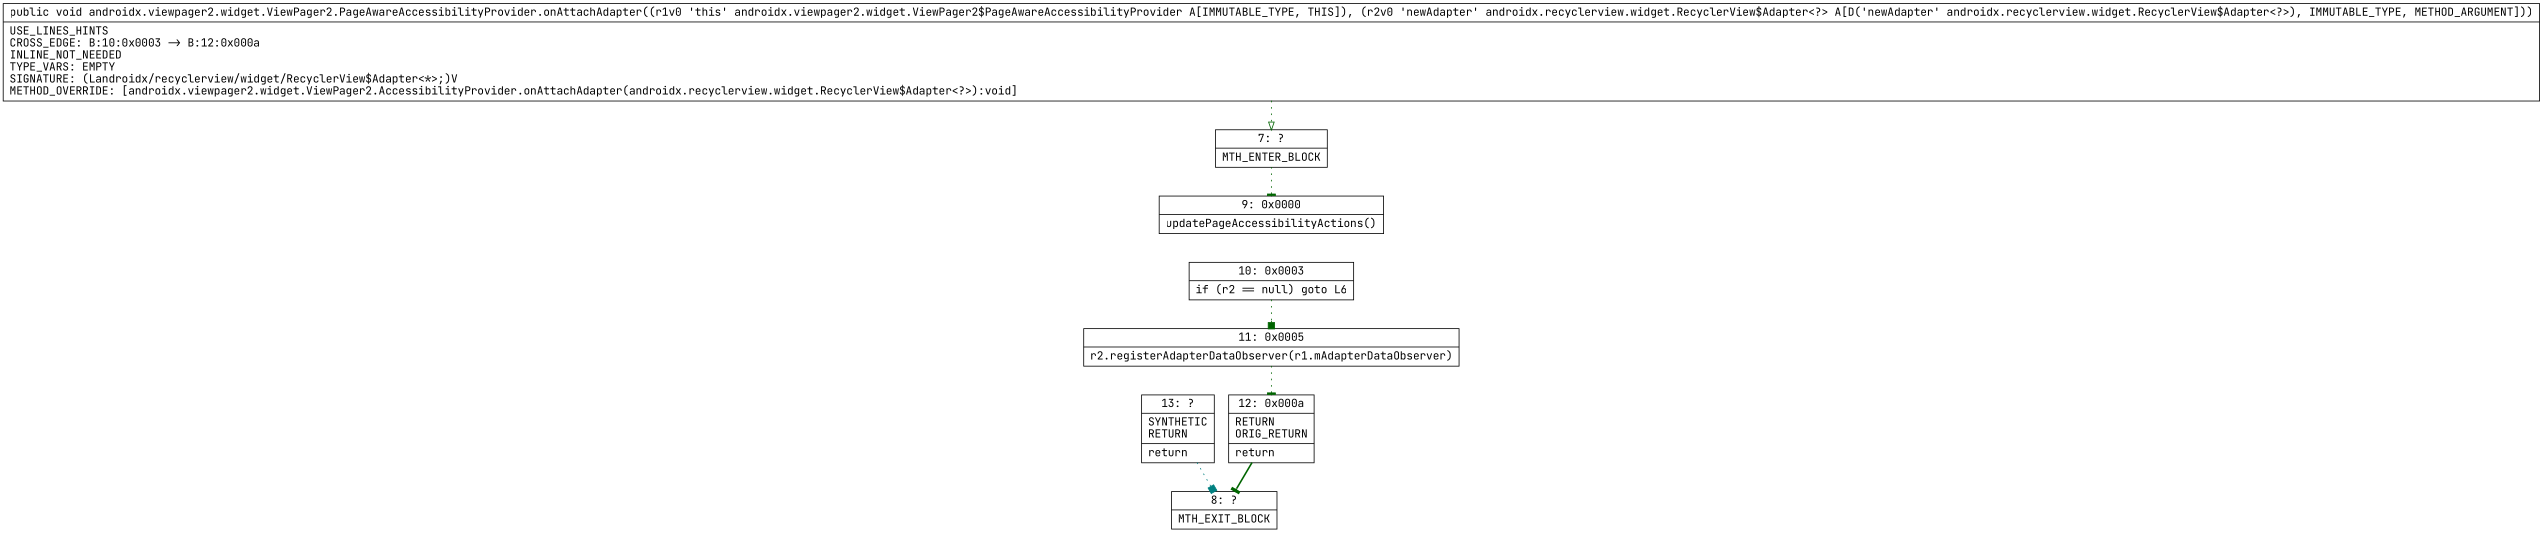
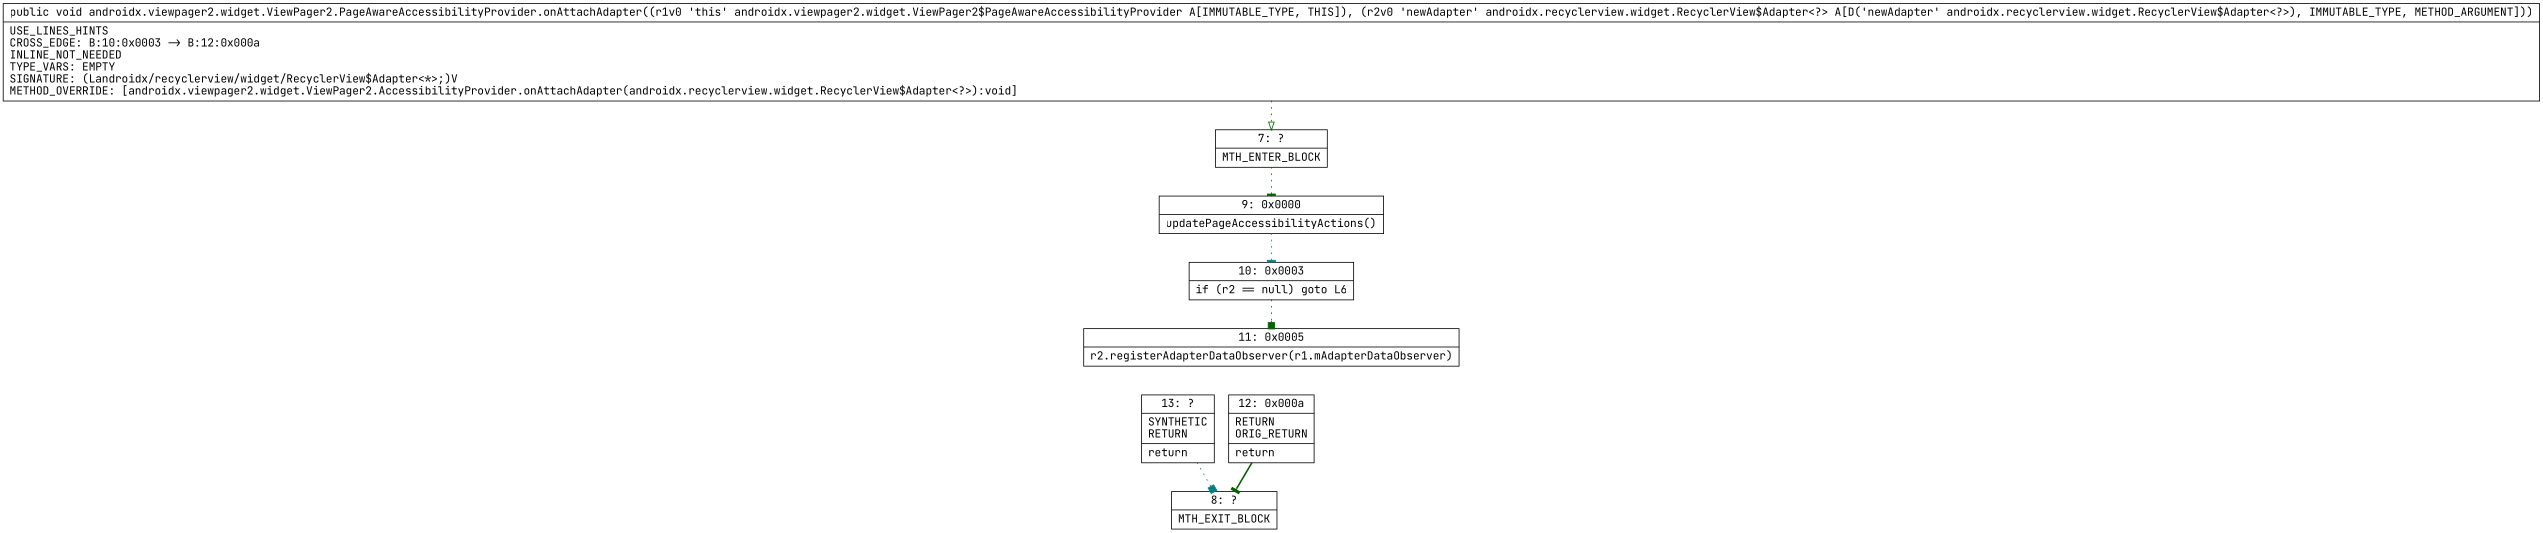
  digraph {
    fontname="JetBrains Mono"
    node [fontname="JetBrains Mono" shape=record]
    edge [arrowhead=tee color=darkgreen fontname="JetBrains Mono" style=dotted]
    n1 [label="{7\:\ ?|MTH_ENTER_BLOCK\l}"]
    n2 [label="{9\:\ 0x0000|updatePageAccessibilityActions()\l}"]
    n3 [label="{10\:\ 0x0003|if (r2 == null) goto L6\l}"]
    n4 [label="{11\:\ 0x0005|r2.registerAdapterDataObserver(r1.mAdapterDataObserver)\l}"]
    n5 [label="{12\:\ 0x000a|RETURN\lORIG_RETURN\l|return\l}"]
    n6 [label="{13\:\ ?|SYNTHETIC\lRETURN\l|return\l}"]
    n7 [label="{8\:\ ?|MTH_EXIT_BLOCK\l}"]
    n8 [label="{public void androidx.viewpager2.widget.ViewPager2.PageAwareAccessibilityProvider.onAttachAdapter((r1v0 'this' androidx.viewpager2.widget.ViewPager2$PageAwareAccessibilityProvider A[IMMUTABLE_TYPE, THIS]), (r2v0 'newAdapter' androidx.recyclerview.widget.RecyclerView$Adapter\<?\> A[D('newAdapter' androidx.recyclerview.widget.RecyclerView$Adapter\<?\>), IMMUTABLE_TYPE, METHOD_ARGUMENT]))  | USE_LINES_HINTS\lCROSS_EDGE: B:10:0x0003 \-\> B:12:0x000a\lINLINE_NOT_NEEDED\lTYPE_VARS: EMPTY\lSIGNATURE: (Landroidx\/recyclerview\/widget\/RecyclerView$Adapter\<*\>;)V\lMETHOD_OVERRIDE: [androidx.viewpager2.widget.ViewPager2.AccessibilityProvider.onAttachAdapter(androidx.recyclerview.widget.RecyclerView$Adapter\<?\>):void]\l}"]
    n1 -> n2
+   n2 -> n3 [color=teal]
    n3 -> n4 [arrowhead=box]
-   n4 -> n5
    n5 -> n7 [style=bold]
    n6 -> n7 [arrowhead=box color=teal]
    n8 -> n1 [arrowhead=onormal]
  }
